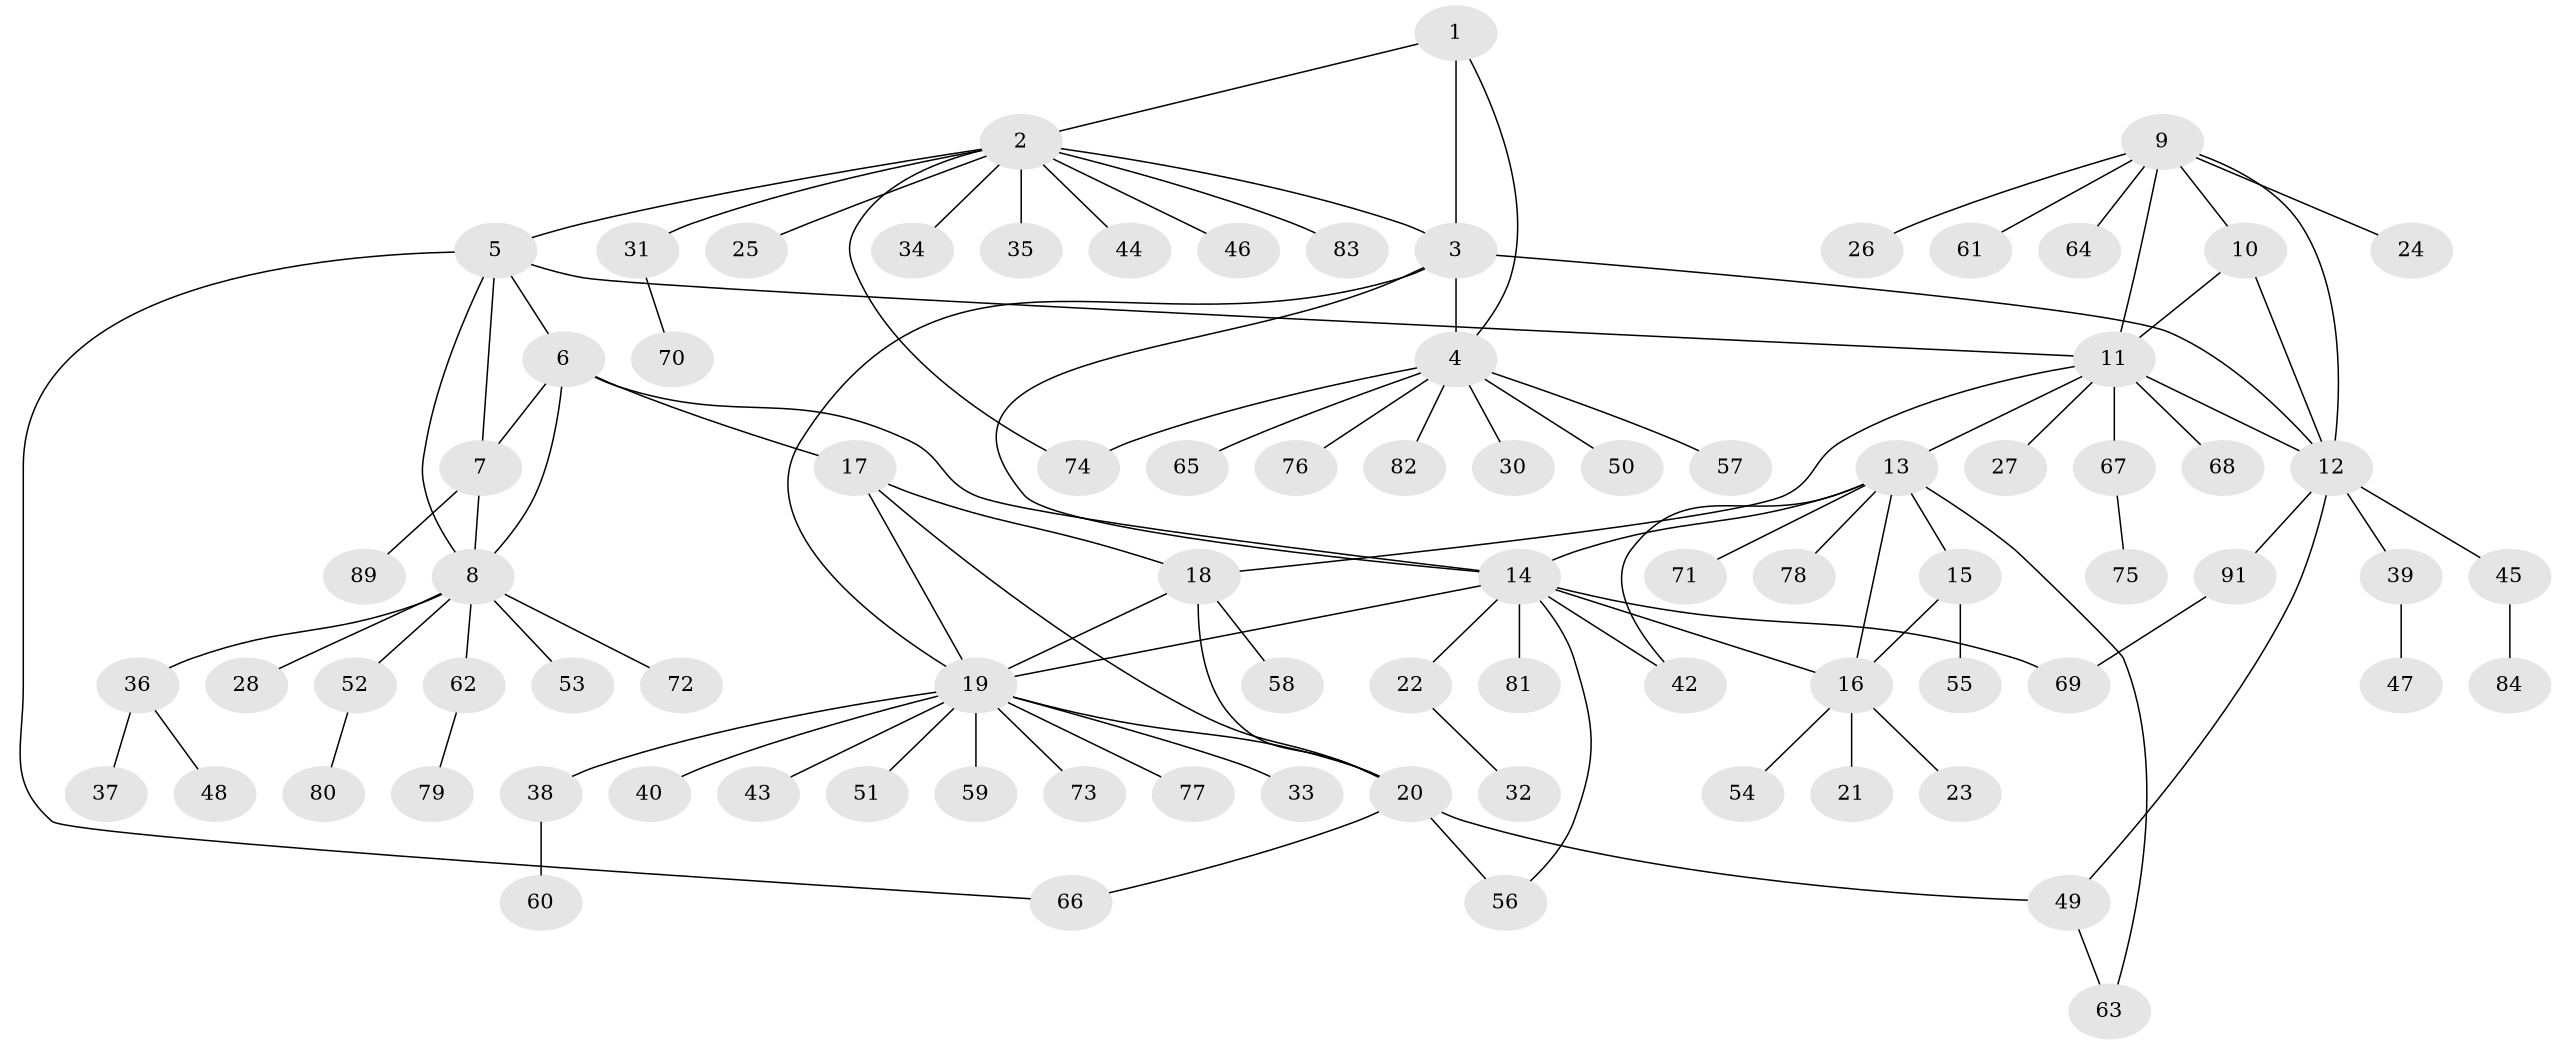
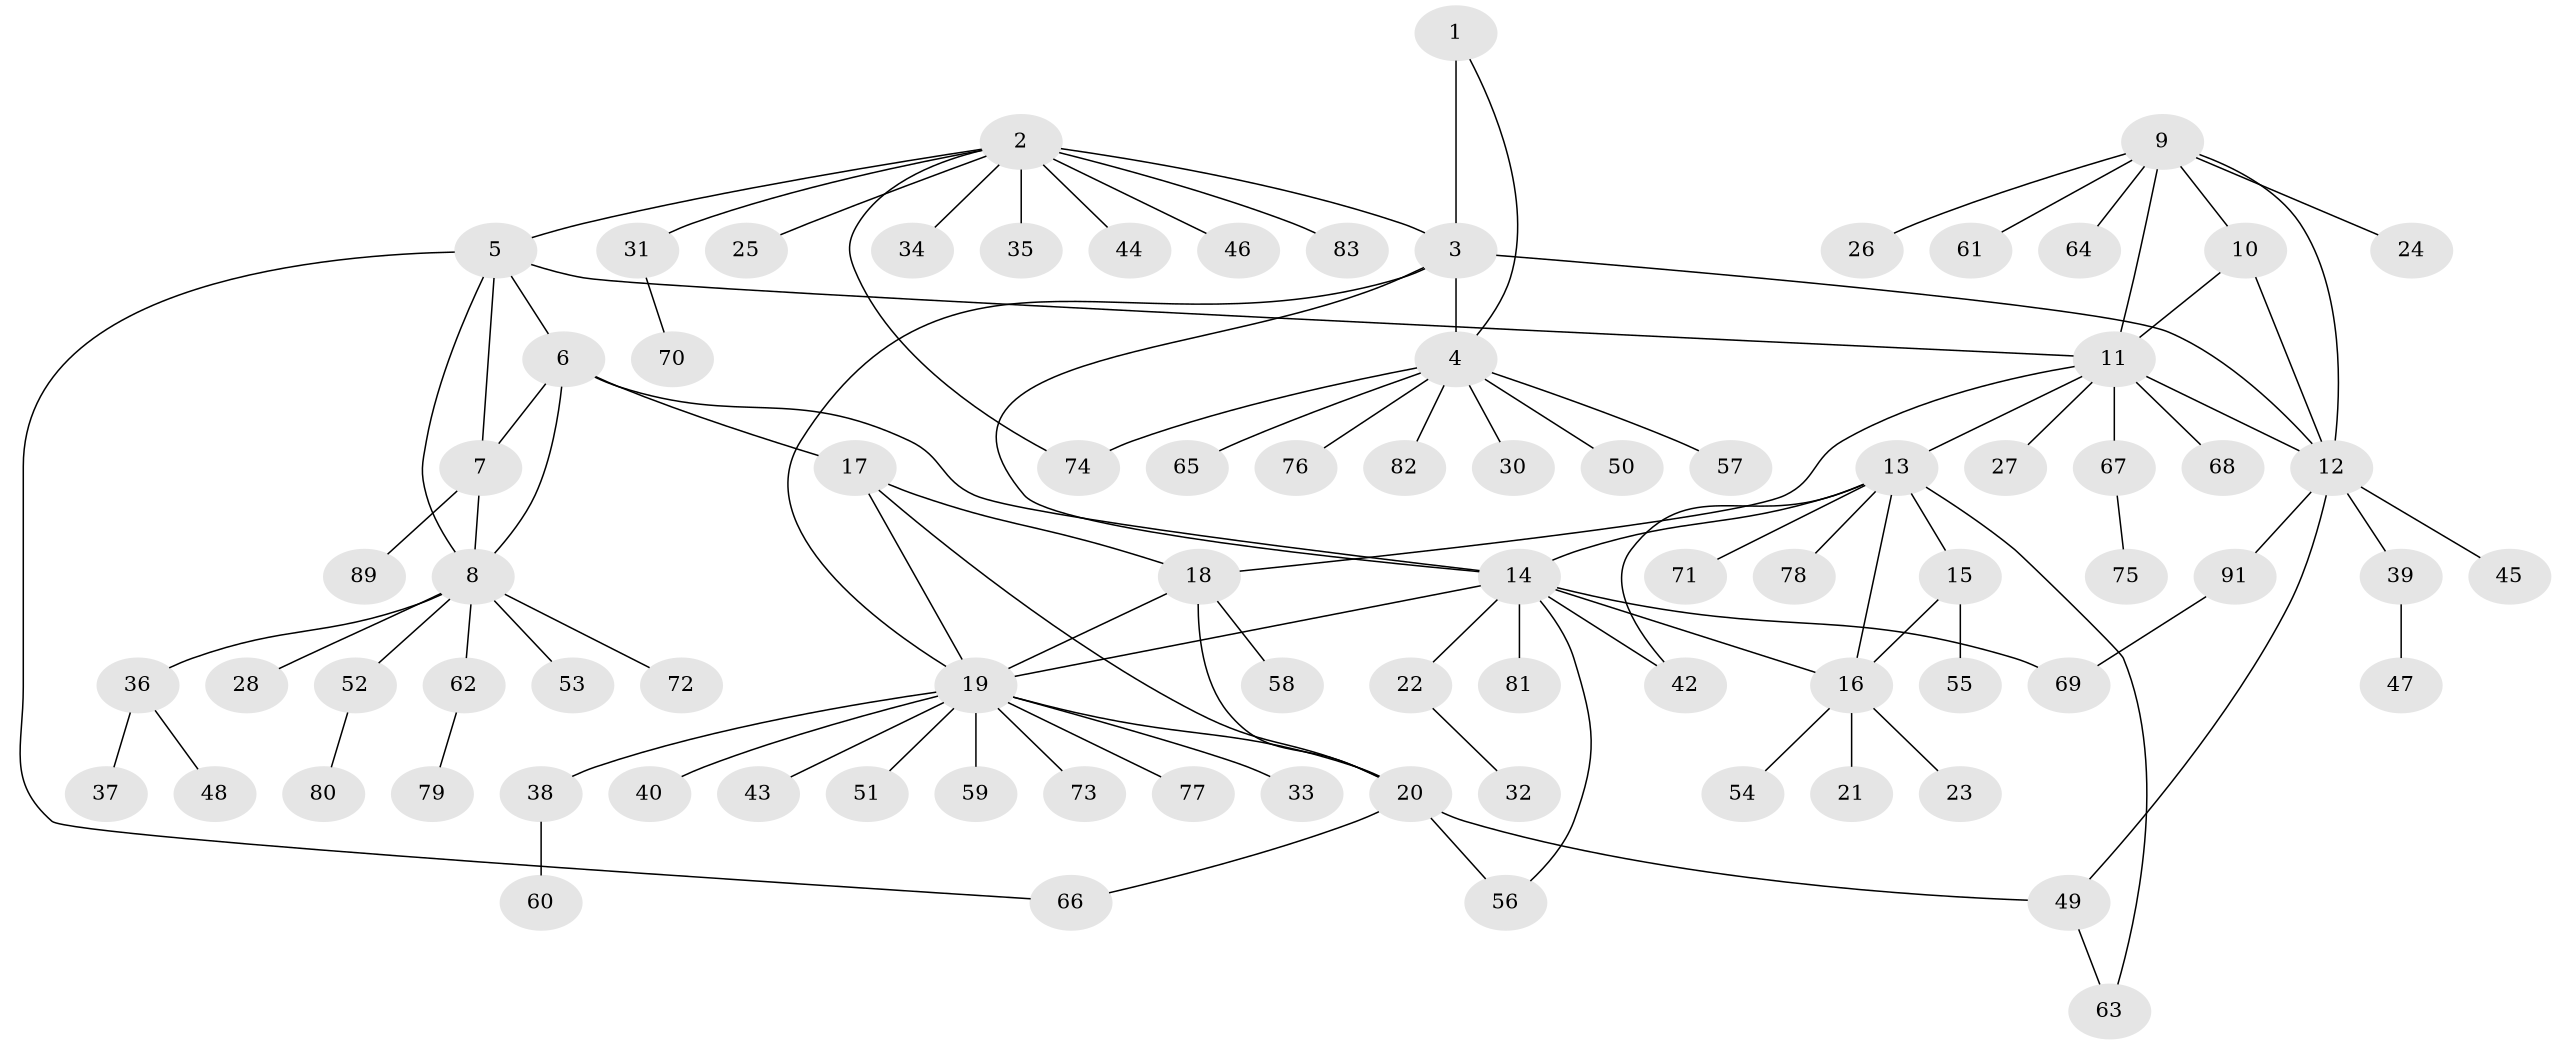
  graph {
    node [color=gray90 style=filled]
    1
    2
    3
    4
    5
    25
    31
    34
    35
    44
    46
    83
    74
    12
    14
    19
    30
    50
    57
    65
    76
    82
    6
    7
    8
    11
    66
    70
    39
    n30 [label=91]
    45
    49
    16
    42
    22
    56
    69
    81
    20
    33
    38
    40
    43
    51
    59
    73
    77
    17
    n49 [label=89]
    28
    36
    52
    53
    62
    72
    13
    18
    27
    67
    68
    37
    48
    80
    79
    9
    10
    24
    26
    61
    64
    15
    63
    71
    78
    58
    75
    47
-   84
    55
    21
    23
    54
    32
    60
-   1 -- 2
    1 -- 3
    1 -- 4
    2 -- 3
    2 -- 5
    2 -- 25
    2 -- 31
    2 -- 34
    2 -- 35
    2 -- 44
    2 -- 46
    2 -- 83
    2 -- 74
    3 -- 4
    3 -- 12
    3 -- 14
    3 -- 19
    4 -- 74
    4 -- 30
    4 -- 50
    4 -- 57
    4 -- 65
    4 -- 76
    4 -- 82
    5 -- 6
    5 -- 7
    5 -- 8
    5 -- 11
    5 -- 66
    31 -- 70
    12 -- 39
    12 -- n30
    12 -- 45
    12 -- 49
    14 -- 19
    14 -- 16
    14 -- 42
    14 -- 22
    14 -- 56
    14 -- 69
    14 -- 81
    19 -- 20
    19 -- 33
    19 -- 38
    19 -- 40
    19 -- 43
    19 -- 51
    19 -- 59
    19 -- 73
    19 -- 77
    6 -- 14
    6 -- 7
    6 -- 8
    6 -- 17
    7 -- 8
    7 -- n49
    8 -- 28
    8 -- 36
    8 -- 52
    8 -- 53
    8 -- 62
    8 -- 72
    11 -- 12
    11 -- 13
    11 -- 18
    11 -- 27
    11 -- 67
    11 -- 68
    39 -- 47
    n30 -- 69
-   45 -- 84
    49 -- 63
    16 -- 21
    16 -- 23
    16 -- 54
    22 -- 32
    20 -- 66
    20 -- 49
    20 -- 56
    38 -- 60
    17 -- 19
    17 -- 20
    17 -- 18
    36 -- 37
    36 -- 48
    52 -- 80
    62 -- 79
    13 -- 14
    13 -- 16
    13 -- 42
    13 -- 15
    13 -- 63
    13 -- 71
    13 -- 78
    18 -- 19
    18 -- 20
    18 -- 58
    67 -- 75
    9 -- 12
    9 -- 11
    9 -- 10
    9 -- 24
    9 -- 26
    9 -- 61
    9 -- 64
    10 -- 12
    10 -- 11
    15 -- 16
    15 -- 55
  }
